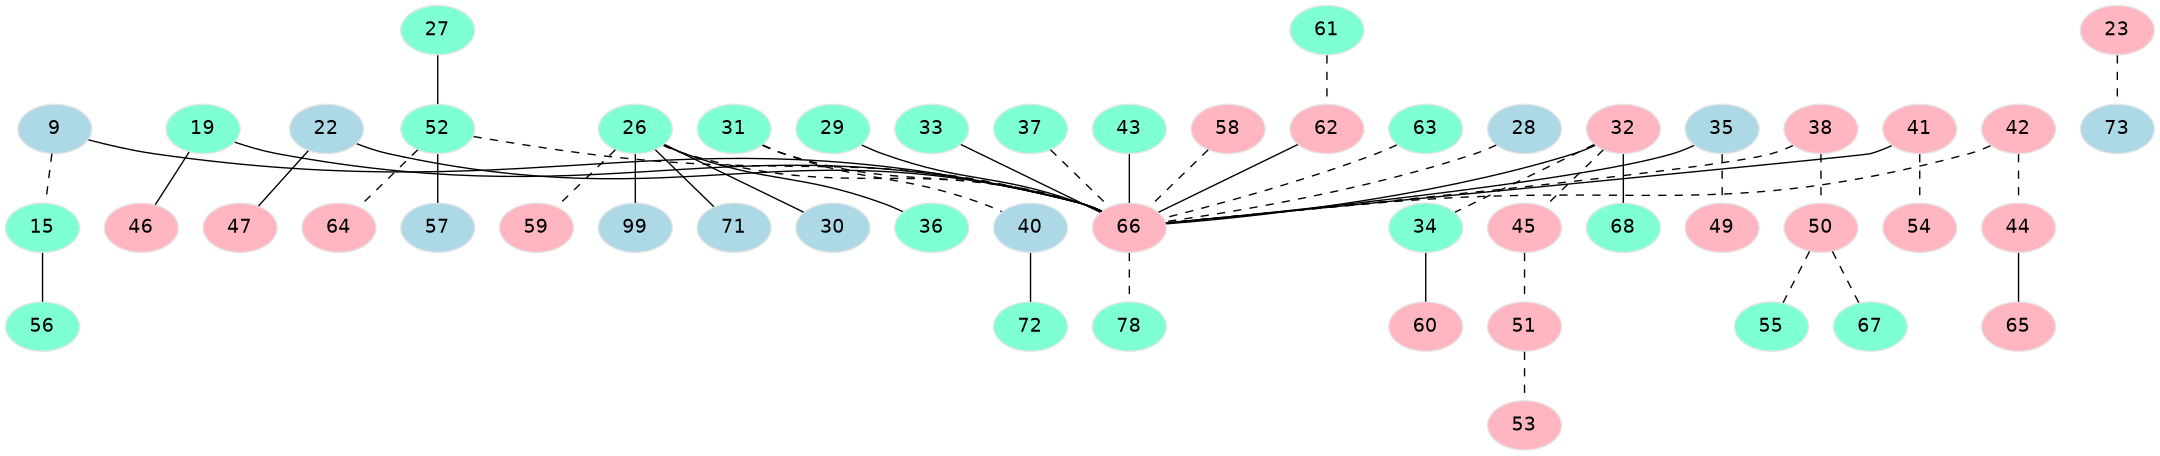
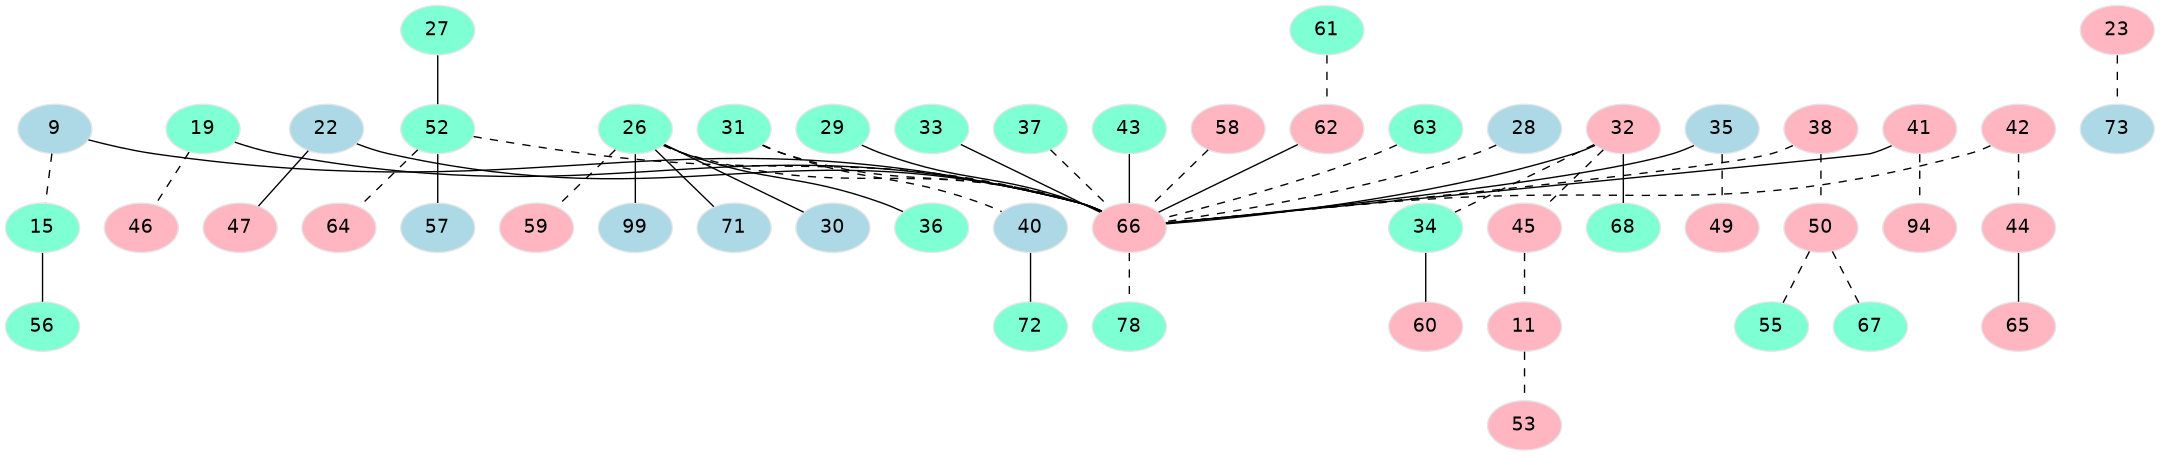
  graph {
    fontname="DejaVu Sans"
    node [color=gray90 fillcolor=lightpink fontname="DejaVu Sans" style=filled]
    edge [fontname="DejaVu Sans" style=dashed]
    9 [fillcolor=lightblue super="+8"]
    15 [fillcolor=aquamarine]
    66 [super="+21+14+24"]
    56 [fillcolor=aquamarine]
    n5 [fillcolor=aquamarine label=78]
    19 [fillcolor=aquamarine]
    46
    22 [fillcolor=lightblue]
    47
    52 [fillcolor=aquamarine super="+39"]
    57 [fillcolor=lightblue]
    64
    23
    73 [fillcolor=lightblue]
    26 [fillcolor=aquamarine super="+13+12"]
    30 [fillcolor=lightblue]
    36 [fillcolor=aquamarine]
    59
    n19 [fillcolor=lightblue label=99]
    71 [fillcolor=lightblue]
    27 [fillcolor=aquamarine]
    28 [fillcolor=lightblue]
    29 [fillcolor=aquamarine]
    31 [fillcolor=aquamarine]
    40 [fillcolor=lightblue]
    72 [fillcolor=aquamarine]
    32 [super="+25"]
    34 [fillcolor=aquamarine]
    45
    68 [fillcolor=aquamarine]
    60
-   51
+   51 [label=11]
    33 [fillcolor=aquamarine]
    35 [fillcolor=lightblue]
    49
    37 [fillcolor=aquamarine]
    50 [super="+48"]
    55 [fillcolor=aquamarine]
    67 [fillcolor=aquamarine]
    38
    41
-   54
+   54 [label=94]
    42
    44
    65
    43 [fillcolor=aquamarine]
    53
    58
    62 [super="+18"]
    61 [fillcolor=aquamarine]
    63 [fillcolor=aquamarine]
    9 -- 15
    9 -- 66 [style=solid]
    15 -- 56 [style=solid]
    66 -- n5
    19 -- 66 [style=solid]
-   19 -- 46 [style=solid]
+   19 -- 46
    22 -- 66 [style=solid]
    22 -- 47 [style=solid]
    52 -- 66
    52 -- 57 [style=solid]
    52 -- 64
    23 -- 73
    26 -- 66
    26 -- 30 [style=solid]
    26 -- 36 [style=solid]
    26 -- 59
    26 -- n19 [style=solid]
    26 -- 71 [style=solid]
    27 -- 52 [style=solid]
    28 -- 66
    29 -- 66 [style=solid]
    31 -- 66
    31 -- 40
    40 -- 72 [style=solid]
    32 -- 66 [style=solid]
    32 -- 34
    32 -- 45
    32 -- 68 [style=solid]
    34 -- 60 [style=solid]
    45 -- 51
    51 -- 53
    33 -- 66 [style=solid]
    35 -- 66 [style=solid]
    35 -- 49
    37 -- 66
    50 -- 55
    50 -- 67
    38 -- 66
    38 -- 50
    41 -- 66 [style=solid]
    41 -- 54
    42 -- 66
    42 -- 44
    44 -- 65 [style=solid]
    43 -- 66 [style=solid]
    58 -- 66
    62 -- 66 [style=solid]
    61 -- 62
    63 -- 66
  }
